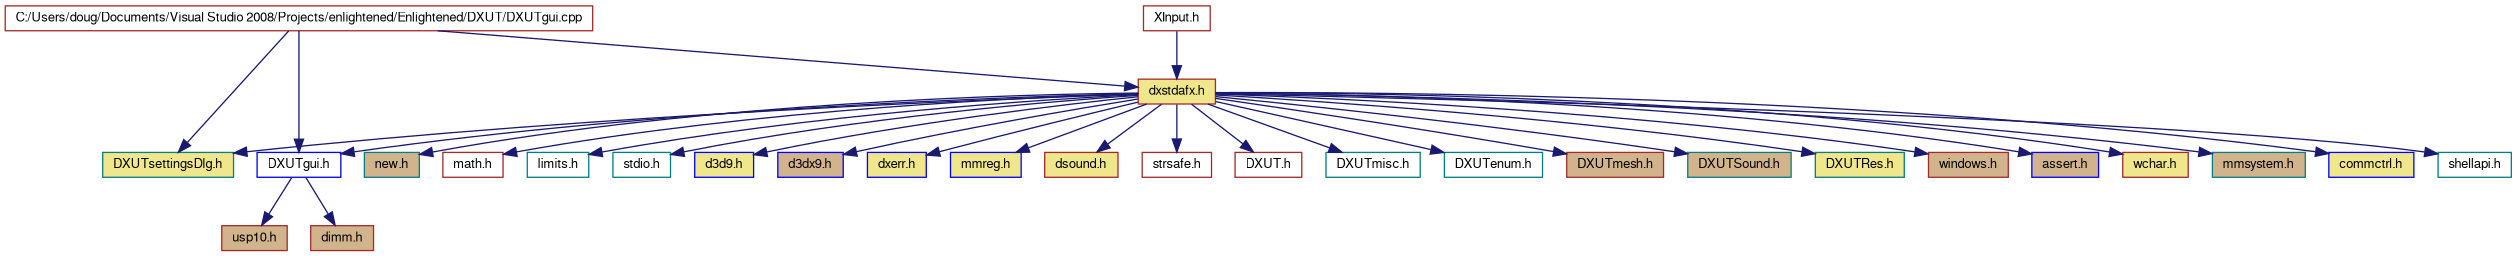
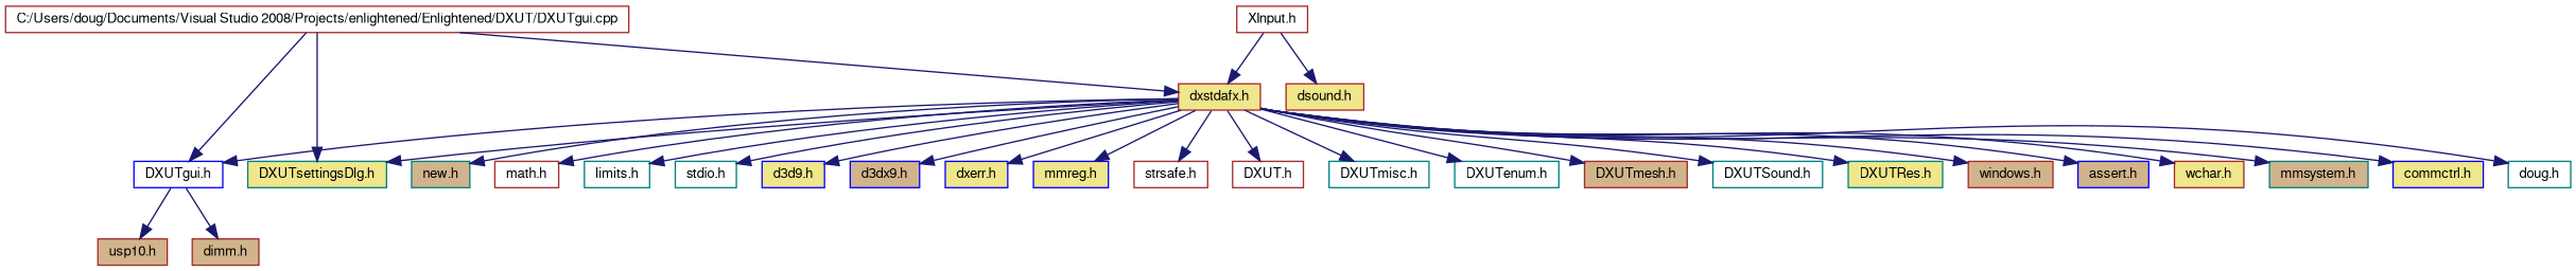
  digraph {
    node [color=brown fillcolor=white fontname=FreeSans fontsize=10 shape=record style=filled]
    edge [color=midnightblue fontname=FreeSans fontsize=10 labelfontname=FreeSans labelfontsize=10 style=solid]
    n1 [fontcolor=black height=0.2 label="C:/Users/doug/Documents/Visual Studio 2008/Projects/enlightened/Enlightened/DXUT/DXUTgui.cpp" width=0.4]
    n2 [fillcolor=khaki height=0.2 label="dxstdafx.h" width=0.4]
    n3 [color=blue height=0.2 label="DXUTgui.h" width=0.4]
    n4 [color=teal fillcolor=khaki height=0.2 label="DXUTsettingsDlg.h" width=0.4]
    n5 [fillcolor=tan height=0.2 label="windows.h" width=0.4]
    n6 [color=blue fillcolor=tan height=0.2 label="assert.h" width=0.4]
    n7 [fillcolor=khaki height=0.2 label="wchar.h" width=0.4]
    n8 [color=teal fillcolor=tan height=0.2 label="mmsystem.h" width=0.4]
    n9 [color=blue fillcolor=khaki height=0.2 label="commctrl.h" width=0.4]
-   n10 [color=teal height=0.2 label="shellapi.h" width=0.4]
+   n10 [color=teal height=0.2 label="doug.h" width=0.4]
    n11 [color=teal fillcolor=tan height=0.2 label="new.h" width=0.4]
    n12 [height=0.2 label="math.h" width=0.4]
    n13 [color=teal height=0.2 label="limits.h" width=0.4]
    n14 [color=teal height=0.2 label="stdio.h" width=0.4]
    n15 [color=blue fillcolor=khaki height=0.2 label="d3d9.h" width=0.4]
    n16 [color=blue fillcolor=tan height=0.2 label="d3dx9.h" width=0.4]
    n17 [color=blue fillcolor=khaki height=0.2 label="dxerr.h" width=0.4]
    n18 [color=blue fillcolor=khaki height=0.2 label="mmreg.h" width=0.4]
    n19 [fillcolor=khaki height=0.2 label="dsound.h" width=0.4]
    n20 [height=0.2 label="strsafe.h" width=0.4]
    n21 [height=0.2 label="DXUT.h" width=0.4]
    n22 [color=teal height=0.2 label="DXUTmisc.h" width=0.4]
    n23 [color=teal height=0.2 label="DXUTenum.h" width=0.4]
    n24 [fillcolor=tan height=0.2 label="DXUTmesh.h" width=0.4]
-   n25 [color=teal fillcolor=tan height=0.2 label="DXUTSound.h" width=0.4]
+   n25 [color=teal height=0.2 label="DXUTSound.h" width=0.4]
    n26 [color=teal fillcolor=khaki height=0.2 label="DXUTRes.h" width=0.4]
    n27 [fillcolor=tan height=0.2 label="usp10.h" width=0.4]
    n28 [fillcolor=tan height=0.2 label="dimm.h" width=0.4]
    n29 [height=0.2 label="XInput.h" width=0.4]
    n1 -> n2
    n1 -> n3
    n1 -> n4
    n2 -> n3
    n2 -> n4
    n2 -> n5
    n2 -> n6
    n2 -> n7
    n2 -> n8
    n2 -> n9
    n2 -> n10
    n2 -> n11
    n2 -> n12
    n2 -> n13
    n2 -> n14
    n2 -> n15
    n2 -> n16
    n2 -> n17
    n2 -> n18
-   n2 -> n19
+   n29 -> n19
    n2 -> n20
    n2 -> n21
    n2 -> n22
    n2 -> n23
    n2 -> n24
    n2 -> n25
    n2 -> n26
    n3 -> n27
    n3 -> n28
    n29 -> n2
  }
